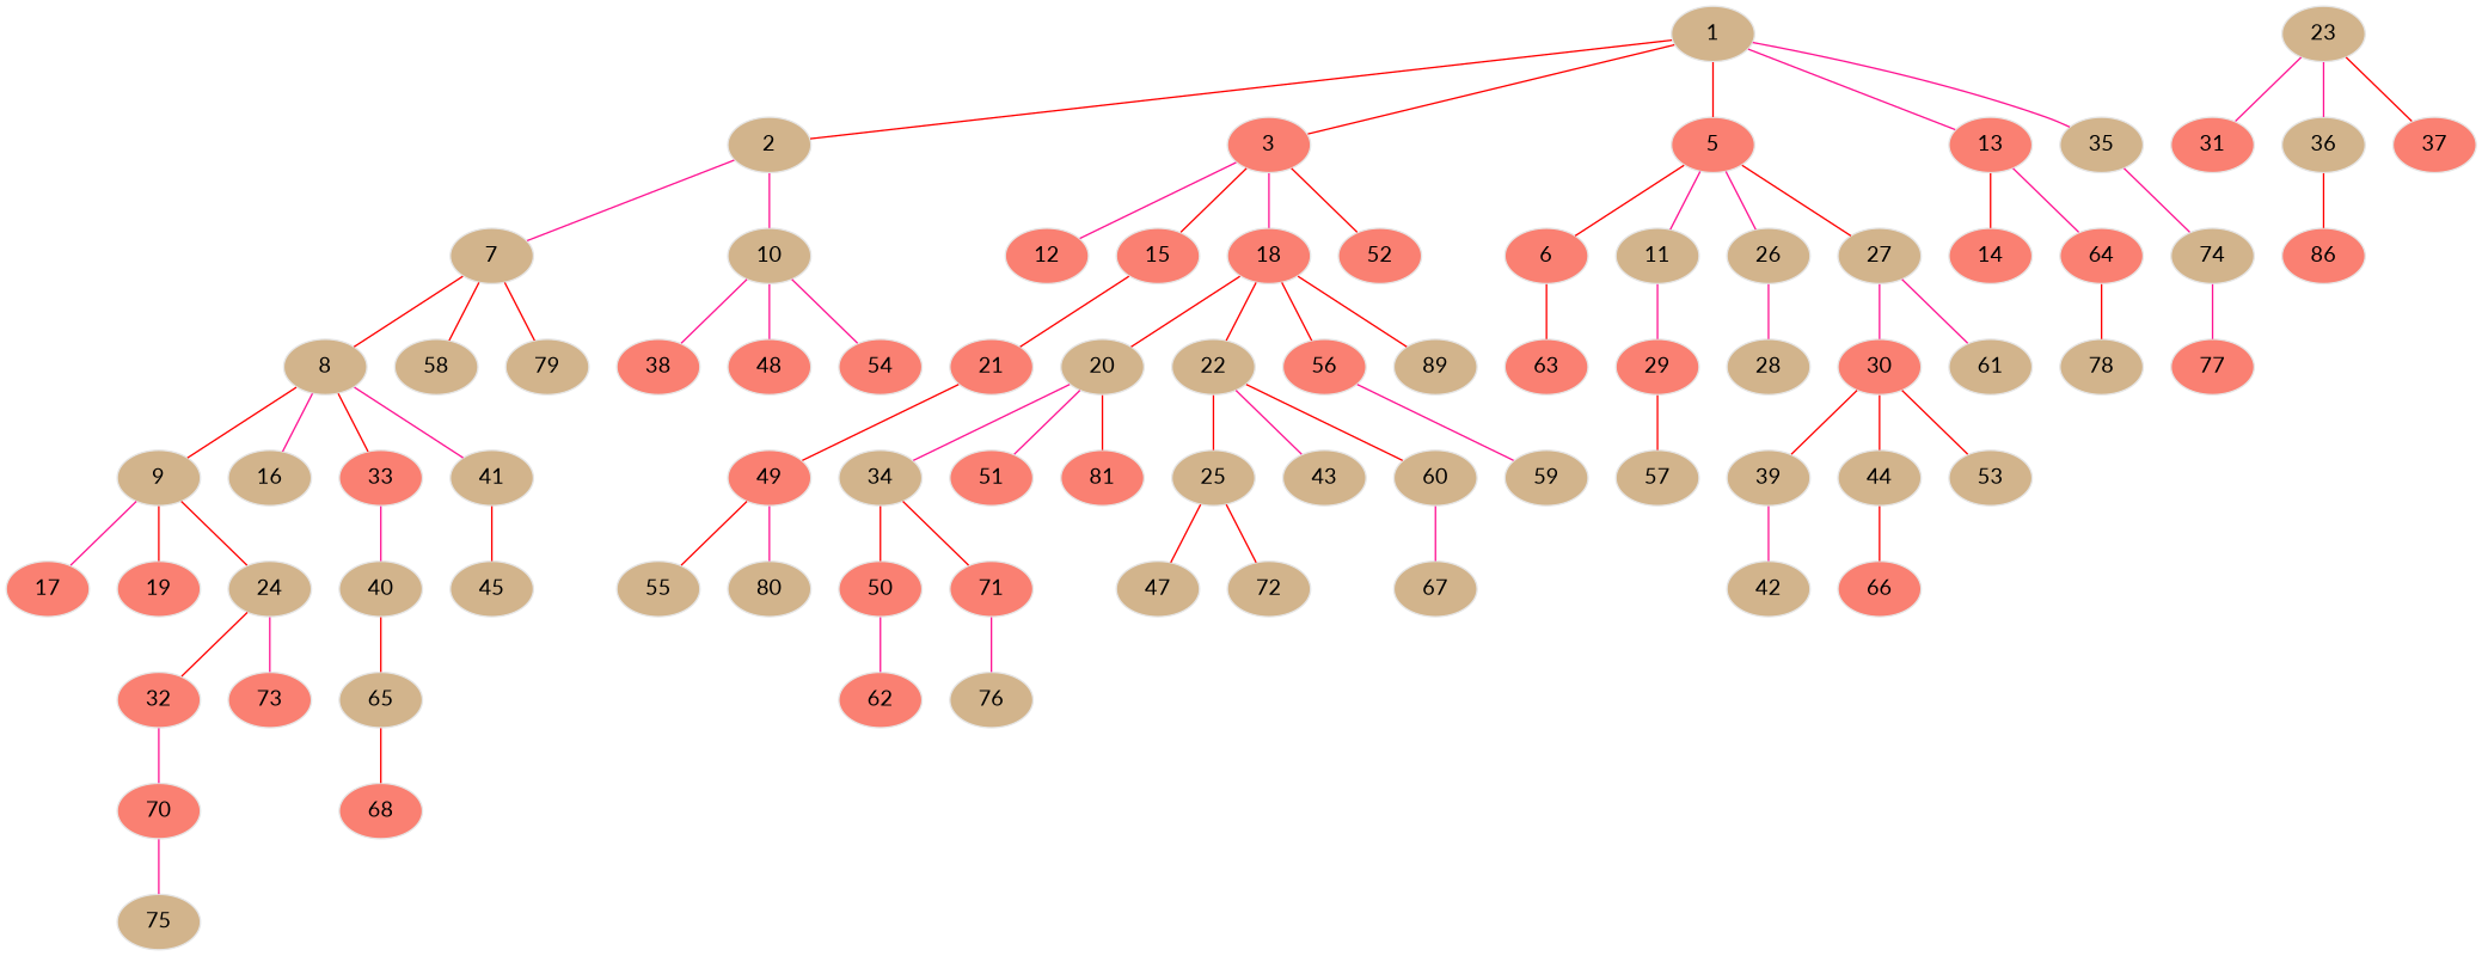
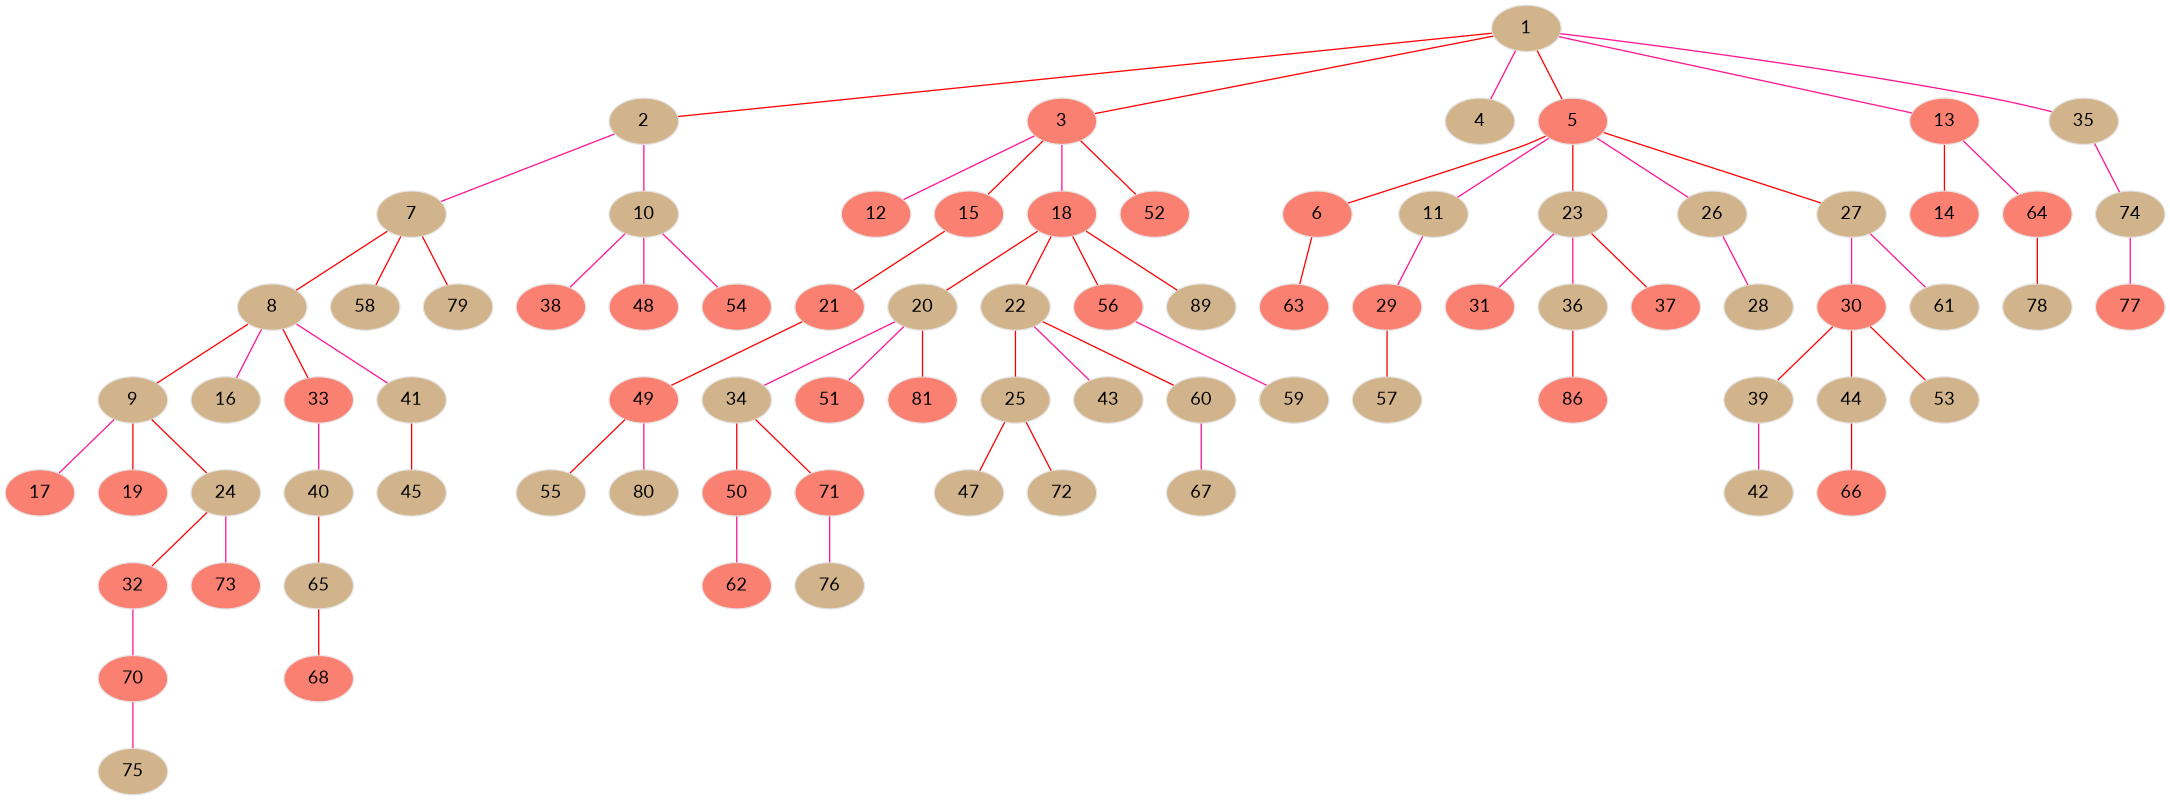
  graph {
    fontname=Lato
    node [color=gray90 fillcolor=tan fontname=Lato style=filled]
    edge [color=red fontname=Lato]
    1
    2
    3 [fillcolor=salmon]
+   4
    5 [fillcolor=salmon]
    13 [fillcolor=salmon]
    35
    7
    10
    12 [fillcolor=salmon]
    15 [fillcolor=salmon]
    18 [fillcolor=salmon]
    52 [fillcolor=salmon]
    6 [fillcolor=salmon]
    11
    23
    26
    27
    14 [fillcolor=salmon]
    64 [fillcolor=salmon]
    74
    8
    58
    79
    38 [fillcolor=salmon]
    48 [fillcolor=salmon]
    54 [fillcolor=salmon]
    21 [fillcolor=salmon]
    20
    22
    56 [fillcolor=salmon]
    n32 [label=89]
    63 [fillcolor=salmon]
    29 [fillcolor=salmon]
    31 [fillcolor=salmon]
    36
    37 [fillcolor=salmon]
    28
    30 [fillcolor=salmon]
    61
    9
    16
    33 [fillcolor=salmon]
    41
    17 [fillcolor=salmon]
    19 [fillcolor=salmon]
    24
    40
    45
    32 [fillcolor=salmon]
    73 [fillcolor=salmon]
    57
    78
    49 [fillcolor=salmon]
    34
    51 [fillcolor=salmon]
    81 [fillcolor=salmon]
    25
    43
    60
    59
    50 [fillcolor=salmon]
    71 [fillcolor=salmon]
    55
    80
    47
    72
    67
    n69 [fillcolor=salmon label=86]
    70 [fillcolor=salmon]
    39
    44
    53
    42
    66 [fillcolor=salmon]
    75
    65
    62 [fillcolor=salmon]
    76
    77 [fillcolor=salmon]
    68 [fillcolor=salmon]
    1 -- 2
    1 -- 3
+   1 -- 4 [color=deeppink]
    1 -- 5
    1 -- 13 [color=deeppink]
    1 -- 35 [color=deeppink]
    2 -- 7 [color=deeppink]
    2 -- 10 [color=deeppink]
    3 -- 12 [color=deeppink]
    3 -- 15
    3 -- 18 [color=deeppink]
    3 -- 52
    5 -- 6
    5 -- 11 [color=deeppink]
+   5 -- 23
    5 -- 26 [color=deeppink]
    5 -- 27
    13 -- 14
    13 -- 64 [color=deeppink]
    35 -- 74 [color=deeppink]
    7 -- 8
    7 -- 58
    7 -- 79
    10 -- 38 [color=deeppink]
    10 -- 48 [color=deeppink]
    10 -- 54 [color=deeppink]
    15 -- 21
    18 -- 20
    18 -- 22
    18 -- 56
    18 -- n32
    6 -- 63
    11 -- 29 [color=deeppink]
    23 -- 31 [color=deeppink]
    23 -- 36 [color=deeppink]
    23 -- 37
    26 -- 28 [color=deeppink]
    27 -- 30 [color=deeppink]
    27 -- 61 [color=deeppink]
    64 -- 78
    74 -- 77 [color=deeppink]
    8 -- 9
    8 -- 16 [color=deeppink]
    8 -- 33
    8 -- 41 [color=deeppink]
    21 -- 49
    20 -- 34 [color=deeppink]
    20 -- 51 [color=deeppink]
    20 -- 81
    22 -- 25
    22 -- 43 [color=deeppink]
    22 -- 60
    56 -- 59 [color=deeppink]
    29 -- 57
    36 -- n69
    30 -- 39
    30 -- 44
    30 -- 53
    9 -- 17 [color=deeppink]
    9 -- 19
    9 -- 24
    33 -- 40 [color=deeppink]
    41 -- 45
    24 -- 32
    24 -- 73 [color=deeppink]
    40 -- 65
    32 -- 70 [color=deeppink]
    49 -- 55
    49 -- 80 [color=deeppink]
    34 -- 50
    34 -- 71
    25 -- 47
    25 -- 72
    60 -- 67 [color=deeppink]
    50 -- 62 [color=deeppink]
    71 -- 76 [color=deeppink]
    70 -- 75 [color=deeppink]
    39 -- 42 [color=deeppink]
    44 -- 66
    65 -- 68
  }
